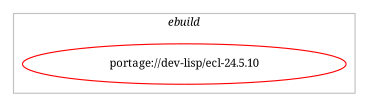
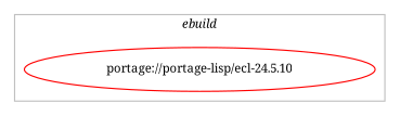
  digraph {
    compound=true
    concentrate=true
    fontname="Noto Serif"
    fontsize=10
    newrank=true
    rankdir=TB
    ranksep=1.5
-   n1 [color=red fontname="Noto Serif" fontsize=10 label="portage://dev-lisp/ecl-24.5.10" width=4]
+   n1 [color=red fontname="Noto Serif" fontsize=10 label="portage://portage-lisp/ecl-24.5.10" width=4]
    subgraph cluster_1 {
      color=gray
      label=<<i>ebuild</i>>
      n1
    }
    subgraph cluster_2 {
      color=gray
      label=<<i>dependencies</i>>
      subgraph cluster_3 {
        color=gray
        fillcolor="#eeeeee"
        label=<<i>compile</i>>
        style=filled
      }
      subgraph cluster_4 {
        color=gray
        fillcolor="#eeeeee"
        label=<<i>compile and run</i>>
        style=filled
      }
      subgraph cluster_5 {
        color=gray
        fillcolor="#eeeeee"
        label=<<i>run</i>>
        style=filled
      }
    }
    subgraph cluster_6 {
      color=gray
      label=<<i>candidates</i>>
      rank=same
    }
  }
